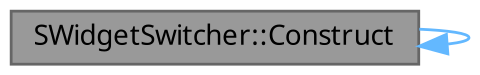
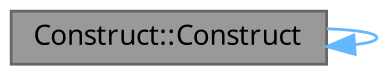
  digraph {
    rankdir=TB
    fontname="Noto Sans"
-   n1 [color=gray40 fillcolor=grey60 fontcolor=black fontname="Noto Sans" fontsize=10 height=0.2 label="SWidgetSwitcher::Construct" shape=box style=filled width=0.4]
+   n1 [color=gray40 fillcolor=grey60 fontcolor=black fontname="Noto Sans" fontsize=10 height=0.2 label="Construct::Construct" shape=box style=filled width=0.4]
    n1 -> n1 [color=steelblue1 fontname="Noto Sans" fontsize=10 labelfontname=Helvetica labelfontsize=10 style=solid]
  }
